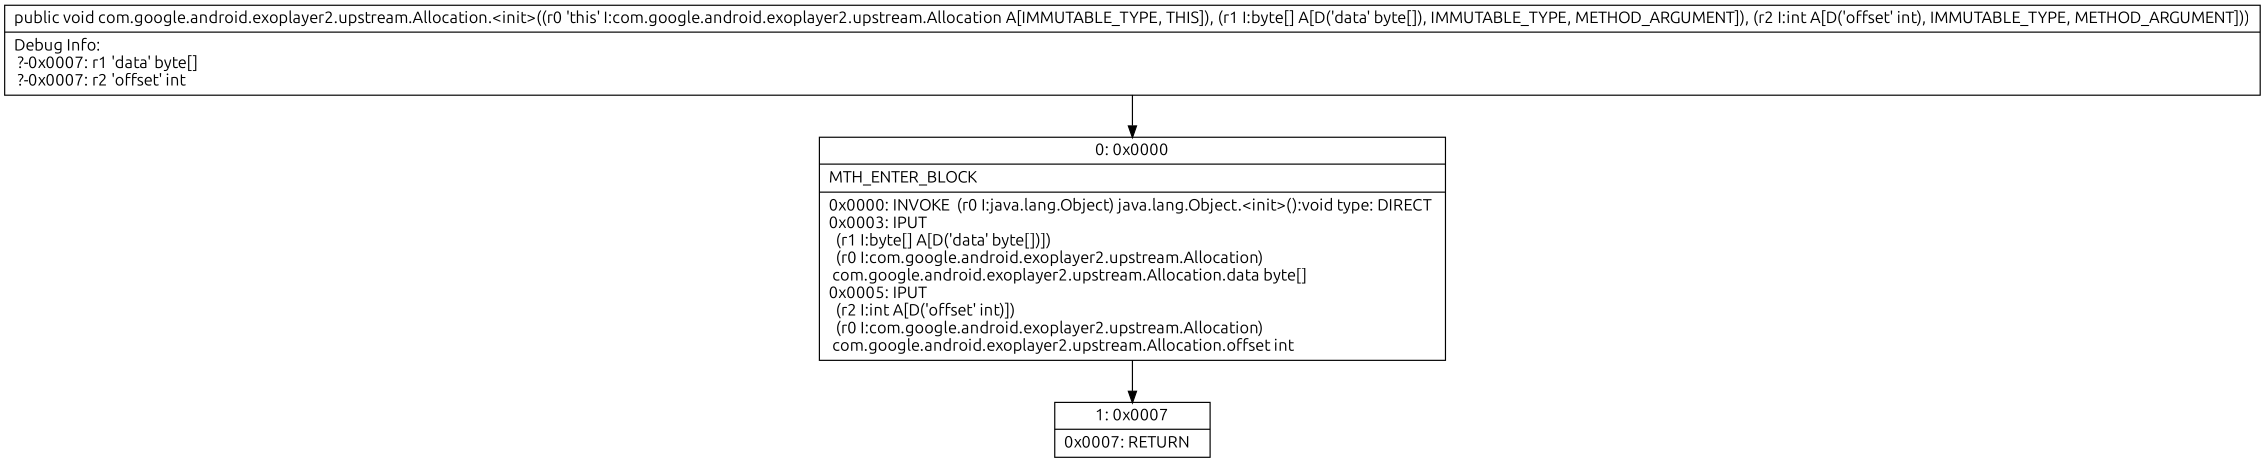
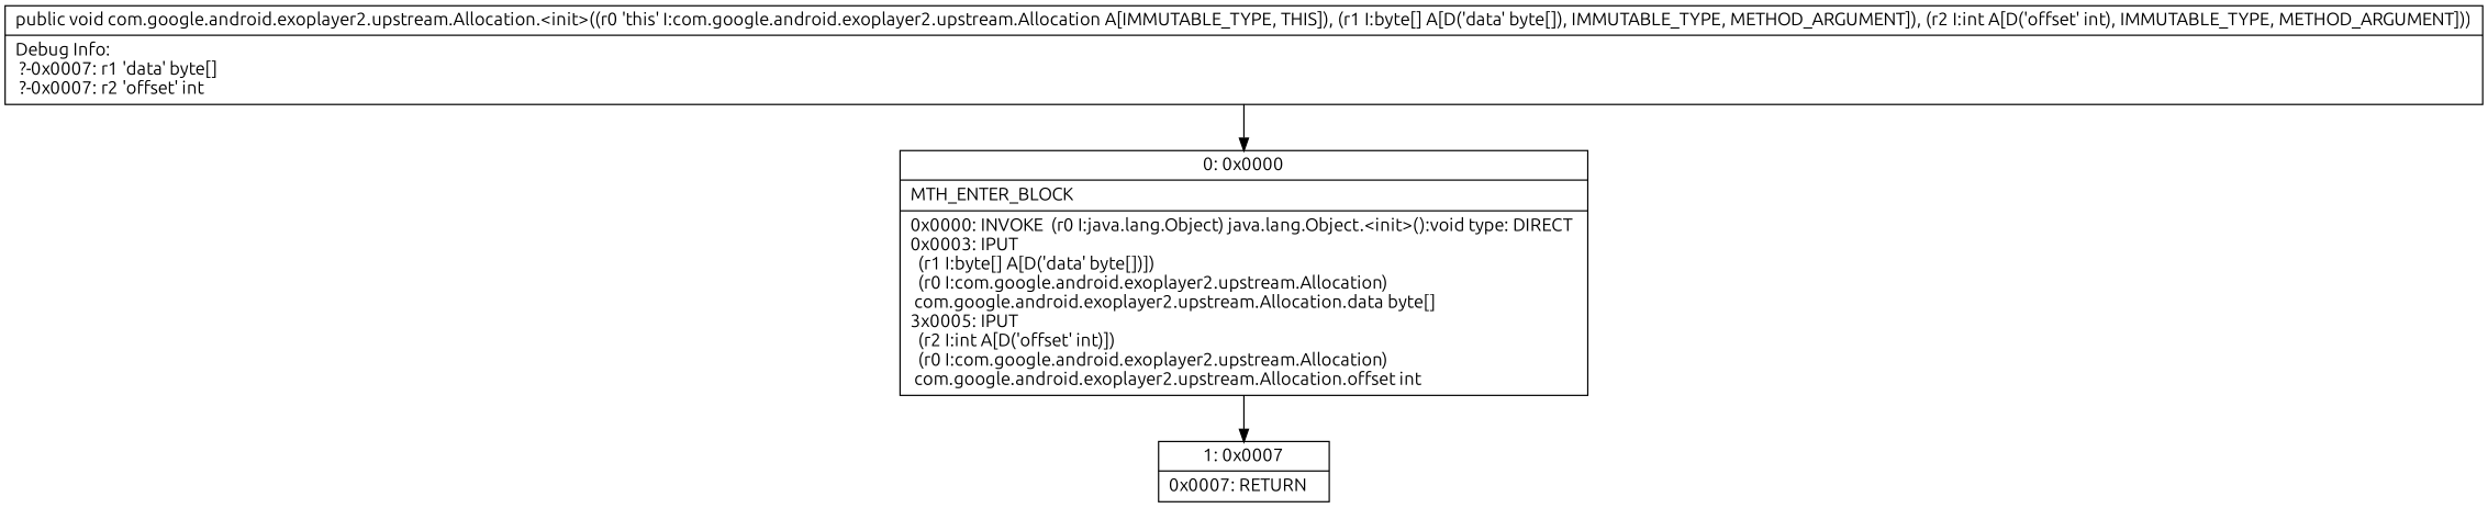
  digraph {
    fontname=Ubuntu
    node [shape=record fontname=Ubuntu]
    edge [fontname=Ubuntu]
-   n1 [label="{0\:\ 0x0000|MTH_ENTER_BLOCK\l|0x0000: INVOKE  (r0 I:java.lang.Object) java.lang.Object.\<init\>():void type: DIRECT \l0x0003: IPUT  \l  (r1 I:byte[] A[D('data' byte[])])\l  (r0 I:com.google.android.exoplayer2.upstream.Allocation)\l com.google.android.exoplayer2.upstream.Allocation.data byte[] \l0x0005: IPUT  \l  (r2 I:int A[D('offset' int)])\l  (r0 I:com.google.android.exoplayer2.upstream.Allocation)\l com.google.android.exoplayer2.upstream.Allocation.offset int \l}"]
+   n1 [label="{0\:\ 0x0000|MTH_ENTER_BLOCK\l|0x0000: INVOKE  (r0 I:java.lang.Object) java.lang.Object.\<init\>():void type: DIRECT \l0x0003: IPUT  \l  (r1 I:byte[] A[D('data' byte[])])\l  (r0 I:com.google.android.exoplayer2.upstream.Allocation)\l com.google.android.exoplayer2.upstream.Allocation.data byte[] \l3x0005: IPUT  \l  (r2 I:int A[D('offset' int)])\l  (r0 I:com.google.android.exoplayer2.upstream.Allocation)\l com.google.android.exoplayer2.upstream.Allocation.offset int \l}"]
    n2 [label="{1\:\ 0x0007|0x0007: RETURN   \l}"]
    n3 [label="{public void com.google.android.exoplayer2.upstream.Allocation.\<init\>((r0 'this' I:com.google.android.exoplayer2.upstream.Allocation A[IMMUTABLE_TYPE, THIS]), (r1 I:byte[] A[D('data' byte[]), IMMUTABLE_TYPE, METHOD_ARGUMENT]), (r2 I:int A[D('offset' int), IMMUTABLE_TYPE, METHOD_ARGUMENT]))  | Debug Info:\l  ?\-0x0007: r1 'data' byte[]\l  ?\-0x0007: r2 'offset' int\l}"]
    n1 -> n2
    n3 -> n1
  }
